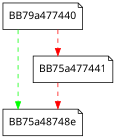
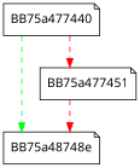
  digraph {
    fontname="Noto Sans"
    splines=ortho
    node [fontname="Noto Sans" shape=note]
    edge [color=red fontname="Noto Sans" style=dashed]
    n1 [label=BB75a48748e]
-   BB75a477440 [label=BB79a477440]
-   BB75a477451 [label=BB75a477441]
+   BB75a477440
+   BB75a477451
    BB75a477440 -> n1 [color=green]
    BB75a477440 -> BB75a477451
    BB75a477451 -> n1
  }
